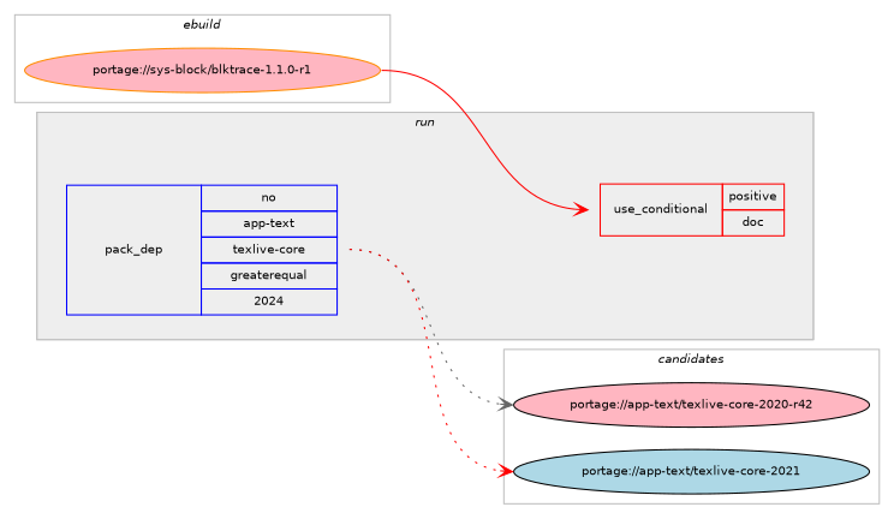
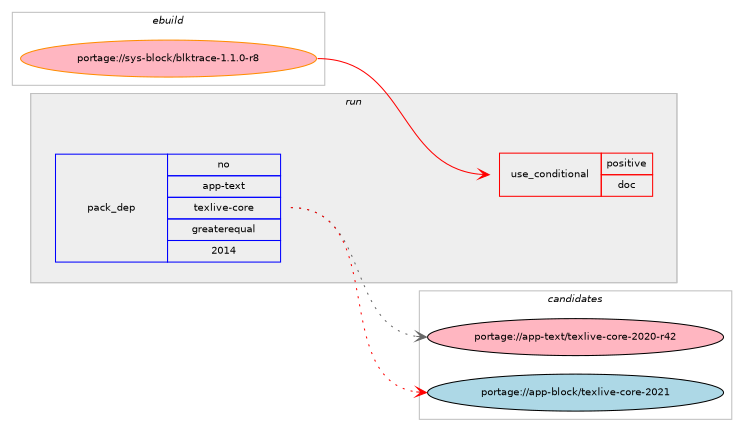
  digraph {
    compound=true
    concentrate=true
    fontname=Helvetica
    fontsize=10
    newrank=true
    rankdir=LR
    ranksep=1.5
    node [color=black fontname=Helvetica fontsize=10 style=filled]
    edge [arrowhead=vee color=red headport=w style=dotted tailport=e weight=100]
-   n1 [color=darkorange fillcolor=lightpink label="portage://sys-block/blktrace-1.1.0-r1" width=4]
-   n2 [color=blue label=<<TABLE BORDER="0" CELLBORDER="1" CELLSPACING="0" CELLPADDING="4" WIDTH="220"><TR><TD ROWSPAN="6" CELLPADDING="30">pack_dep</TD></TR><TR><TD WIDTH="110">no</TD></TR><TR><TD>app-text</TD></TR><TR><TD>texlive-core</TD></TR><TR><TD>greaterequal</TD></TR><TR><TD>2024</TD></TR></TABLE>> shape=none style=""]
+   n1 [color=darkorange fillcolor=lightpink label="portage://sys-block/blktrace-1.1.0-r8" width=4]
+   n2 [color=blue label=<<TABLE BORDER="0" CELLBORDER="1" CELLSPACING="0" CELLPADDING="4" WIDTH="220"><TR><TD ROWSPAN="6" CELLPADDING="30">pack_dep</TD></TR><TR><TD WIDTH="110">no</TD></TR><TR><TD>app-text</TD></TR><TR><TD>texlive-core</TD></TR><TR><TD>greaterequal</TD></TR><TR><TD>2014</TD></TR></TABLE>> shape=none style=""]
    n3 [color=red label=<<TABLE BORDER="0" CELLBORDER="1" CELLSPACING="0" CELLPADDING="4"><TR><TD ROWSPAN="3" CELLPADDING="10">use_conditional</TD></TR><TR><TD>positive</TD></TR><TR><TD>doc</TD></TR></TABLE>> shape=none style=""]
    n4 [fillcolor=lightpink label="portage://app-text/texlive-core-2020-r42" width=4]
-   n5 [fillcolor=lightblue label="portage://app-text/texlive-core-2021" width=4]
+   n5 [fillcolor=lightblue label="portage://app-block/texlive-core-2021" width=4]
    subgraph cluster_1 {
      color=gray
      label=<<i>ebuild</i>>
      rank=same
      n1
    }
    subgraph cluster_2 {
      color=gray
      label=<<i>dependencies</i>>
      subgraph cluster_3 {
        color=gray
        fillcolor="#eeeeee"
        label=<<i>compile and run</i>>
        style=filled
      }
      subgraph cluster_4 {
        color=gray
        fillcolor="#eeeeee"
        label=<<i>compile</i>>
        style=filled
        subgraph sub_5 {
          color=gray
          fillcolor="#eeeeee"
          label=<<i>compile</i>>
          style=filled
          n3
          subgraph sub_6 {
            color=gray
            fillcolor="#eeeeee"
            label=<<i>compile</i>>
            style=filled
            n2
          }
        }
      }
      subgraph cluster_7 {
        color=gray
        fillcolor="#eeeeee"
        label=<<i>run</i>>
        style=filled
      }
    }
    subgraph cluster_8 {
      color=gray
      label=<<i>candidates</i>>
      rank=same
      subgraph sub_9 {
        color=black
        label=<<i>candidates</i>>
        nodesep=1
        rank=same
        n4
        n5
      }
    }
    n1 -> n3 [style=solid weight=20]
    n2 -> n4 [color=gray40]
    n2 -> n5
  }
